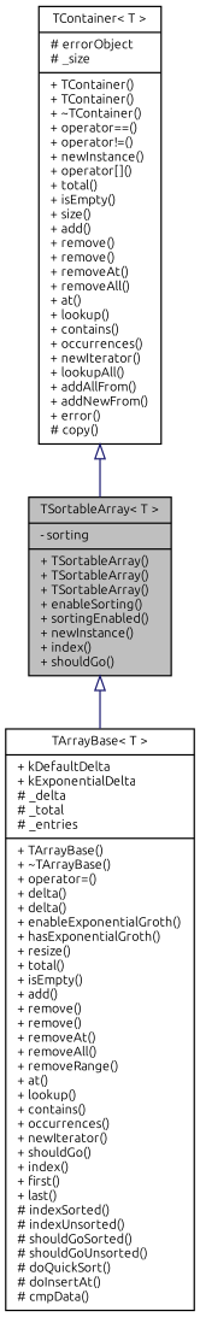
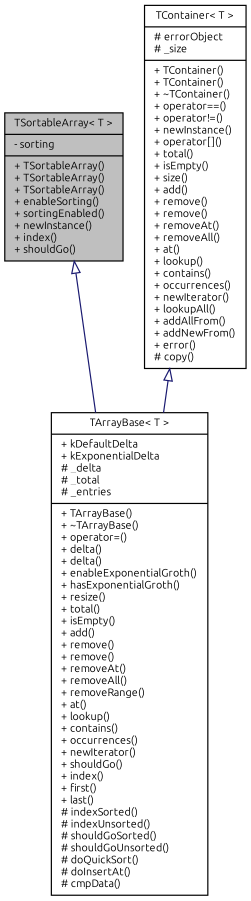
  digraph {
    fontname=Ubuntu
    node [color=black fontname=Ubuntu fontsize=9 shape=record]
    edge [arrowtail=empty color=midnightblue dir=back fontname=Ubuntu fontsize=9 labelfontname=Arial labelfontsize=9 style=solid]
    n1 [fillcolor=grey75 fontcolor=black height=0.2 label="{TSortableArray\< T \>\n|- sorting\l|+ TSortableArray()\l+ TSortableArray()\l+ TSortableArray()\l+ enableSorting()\l+ sortingEnabled()\l+ newInstance()\l+ index()\l+ shouldGo()\l}" style=filled width=0.4]
    n2 [height=0.2 label="{TArrayBase\< T \>\n|+ kDefaultDelta\l+ kExponentialDelta\l# _delta\l# _total\l# _entries\l|+ TArrayBase()\l+ ~TArrayBase()\l+ operator=()\l+ delta()\l+ delta()\l+ enableExponentialGroth()\l+ hasExponentialGroth()\l+ resize()\l+ total()\l+ isEmpty()\l+ add()\l+ remove()\l+ remove()\l+ removeAt()\l+ removeAll()\l+ removeRange()\l+ at()\l+ lookup()\l+ contains()\l+ occurrences()\l+ newIterator()\l+ shouldGo()\l+ index()\l+ first()\l+ last()\l# indexSorted()\l# indexUnsorted()\l# shouldGoSorted()\l# shouldGoUnsorted()\l# doQuickSort()\l# doInsertAt()\l# cmpData()\l}" width=0.4]
    n3 [height=0.2 label="{TContainer\< T \>\n|# errorObject\l# _size\l|+ TContainer()\l+ TContainer()\l+ ~TContainer()\l+ operator==()\l+ operator!=()\l+ newInstance()\l+ operator[]()\l+ total()\l+ isEmpty()\l+ size()\l+ add()\l+ remove()\l+ remove()\l+ removeAt()\l+ removeAll()\l+ at()\l+ lookup()\l+ contains()\l+ occurrences()\l+ newIterator()\l+ lookupAll()\l+ addAllFrom()\l+ addNewFrom()\l+ error()\l# copy()\l}" width=0.4]
    n1 -> n2
-   n3 -> n1
+   n3 -> n2
  }
